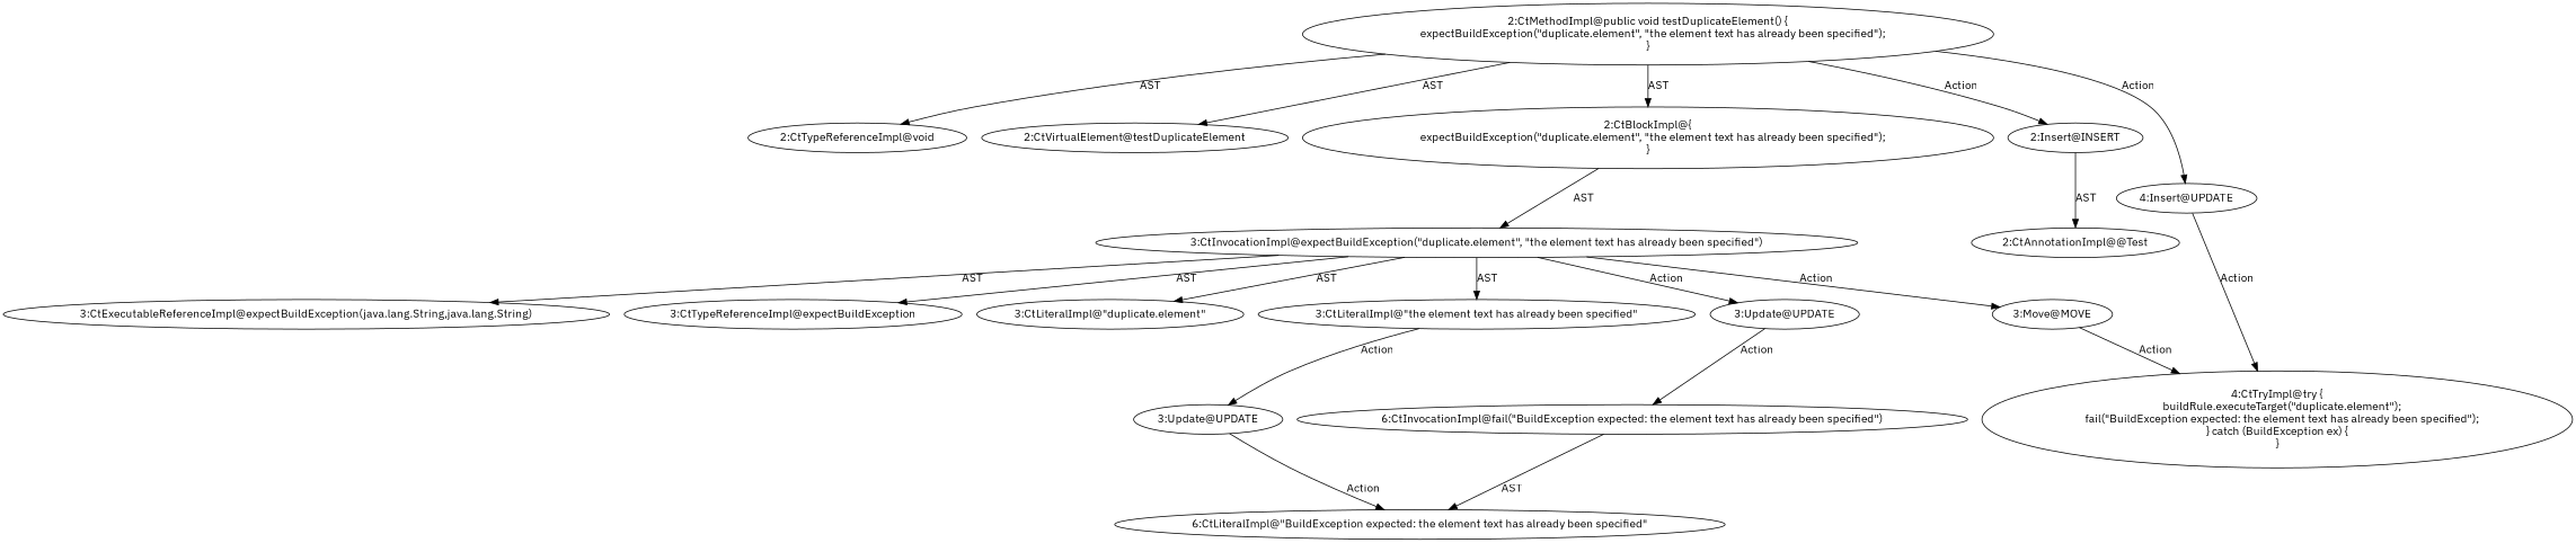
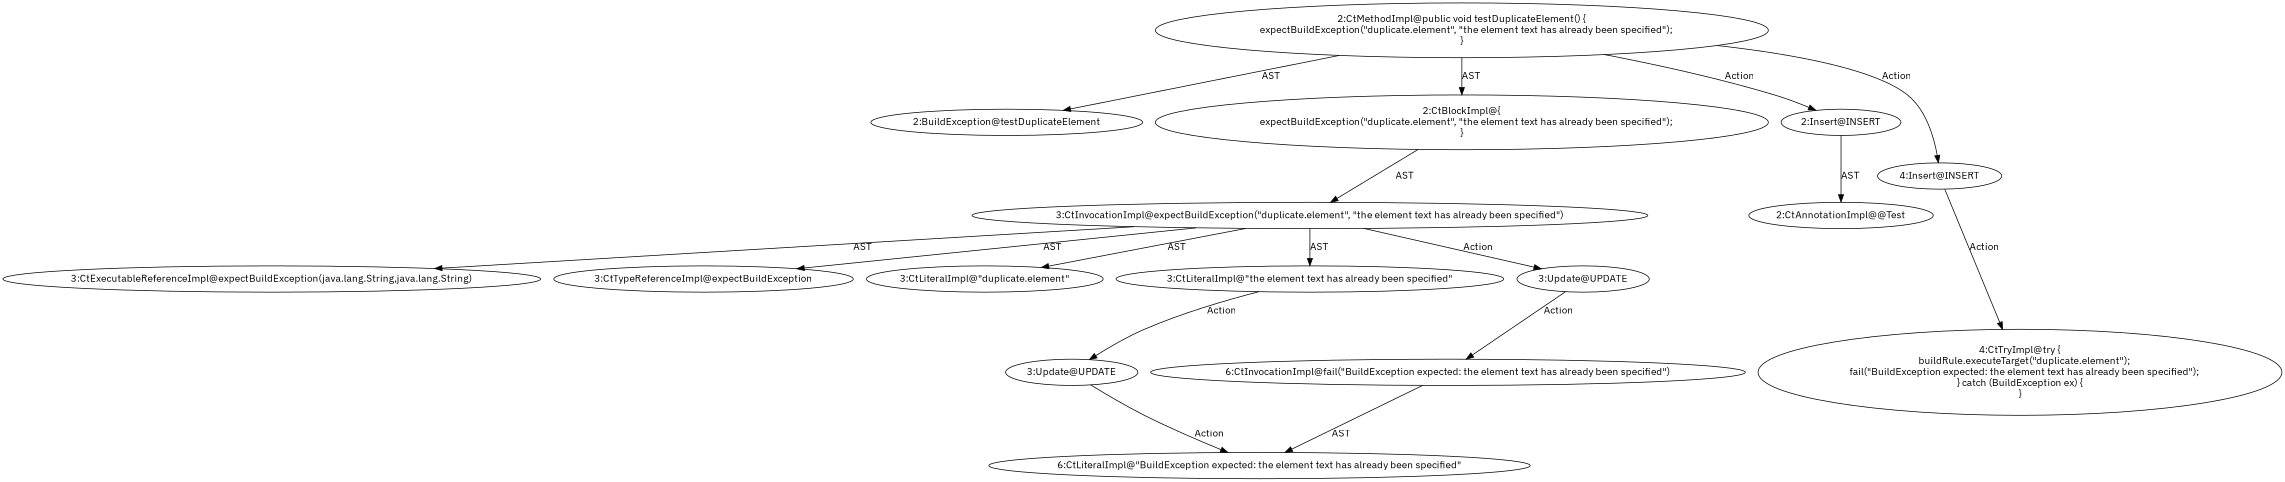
  digraph {
    fontname="IBM Plex Sans"
    node [fontname="IBM Plex Sans" shape=ellipse]
    edge [fontname="IBM Plex Sans"]
-   n1 [label="2:CtTypeReferenceImpl@void"]
-   n2 [label="2:CtVirtualElement@testDuplicateElement"]
+   n2 [label="2:BuildException@testDuplicateElement"]
    n3 [label="3:CtExecutableReferenceImpl@expectBuildException(java.lang.String,java.lang.String)"]
    n4 [label="3:CtTypeReferenceImpl@expectBuildException"]
    n5 [label="3:CtLiteralImpl@\"duplicate.element\""]
    n6 [label="3:CtLiteralImpl@\"the element text has already been specified\""]
    n7 [label="3:Update@UPDATE"]
    n8 [label="6:CtLiteralImpl@\"BuildException expected: the element text has already been specified\""]
    n9 [label="3:CtInvocationImpl@expectBuildException(\"duplicate.element\", \"the element text has already been specified\")"]
    n10 [label="3:Update@UPDATE"]
-   n11 [label="3:Move@MOVE"]
    n12 [label="6:CtInvocationImpl@fail(\"BuildException expected: the element text has already been specified\")"]
    n13 [label="4:CtTryImpl@try \{\n    buildRule.executeTarget(\"duplicate.element\");\n    fail(\"BuildException expected: the element text has already been specified\");\n\} catch (BuildException ex) \{\n\}"]
    n14 [label="2:CtBlockImpl@\{\n    expectBuildException(\"duplicate.element\", \"the element text has already been specified\");\n\}"]
    n15 [label="2:CtMethodImpl@public void testDuplicateElement() \{\n    expectBuildException(\"duplicate.element\", \"the element text has already been specified\");\n\}"]
    n16 [label="2:Insert@INSERT"]
-   n17 [label="4:Insert@UPDATE"]
+   n17 [label="4:Insert@INSERT"]
    n18 [label="2:CtAnnotationImpl@@Test"]
    n6 -> n7 [label=Action]
    n7 -> n8 [label=Action]
    n9 -> n3 [label=AST]
    n9 -> n4 [label=AST]
    n9 -> n5 [label=AST]
    n9 -> n6 [label=AST]
    n9 -> n10 [label=Action]
-   n9 -> n11 [label=Action]
    n10 -> n12 [label=Action]
-   n11 -> n13 [label=Action]
    n12 -> n8 [label=AST]
    n14 -> n9 [label=AST]
-   n15 -> n1 [label=AST]
    n15 -> n2 [label=AST]
    n15 -> n14 [label=AST]
    n15 -> n16 [label=Action]
    n15 -> n17 [label=Action]
    n16 -> n18 [label=AST]
    n17 -> n13 [label=Action]
  }
